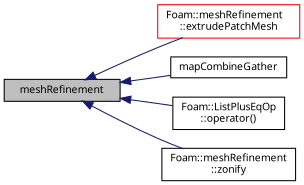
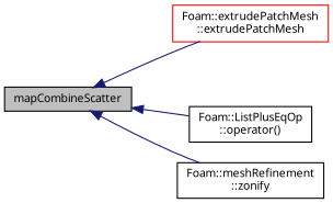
  digraph {
    fontname="Noto Sans"
    rankdir=LR
    node [color=black fontname="Noto Sans" fontsize=10 shape=record]
    edge [color=midnightblue dir=back fontname="Noto Sans" fontsize=10 labelfontname=Helvetica labelfontsize=10 style=solid]
-   n1 [fillcolor=grey75 fontcolor=black height=0.2 label=meshRefinement style=filled width=0.4]
-   n2 [color=red height=0.2 label="Foam::meshRefinement\l::extrudePatchMesh" width=0.4]
-   n3 [height=0.2 label=mapCombineGather width=0.4]
+   n1 [fillcolor=grey75 fontcolor=black height=0.2 label=mapCombineScatter style=filled width=0.4]
+   n2 [color=red height=0.2 label="Foam::extrudePatchMesh\l::extrudePatchMesh" width=0.4]
    n4 [height=0.2 label="Foam::ListPlusEqOp\l::operator()" width=0.4]
    n5 [height=0.2 label="Foam::meshRefinement\l::zonify" width=0.4]
    n1 -> n2
-   n1 -> n3
    n1 -> n4
    n1 -> n5
  }
